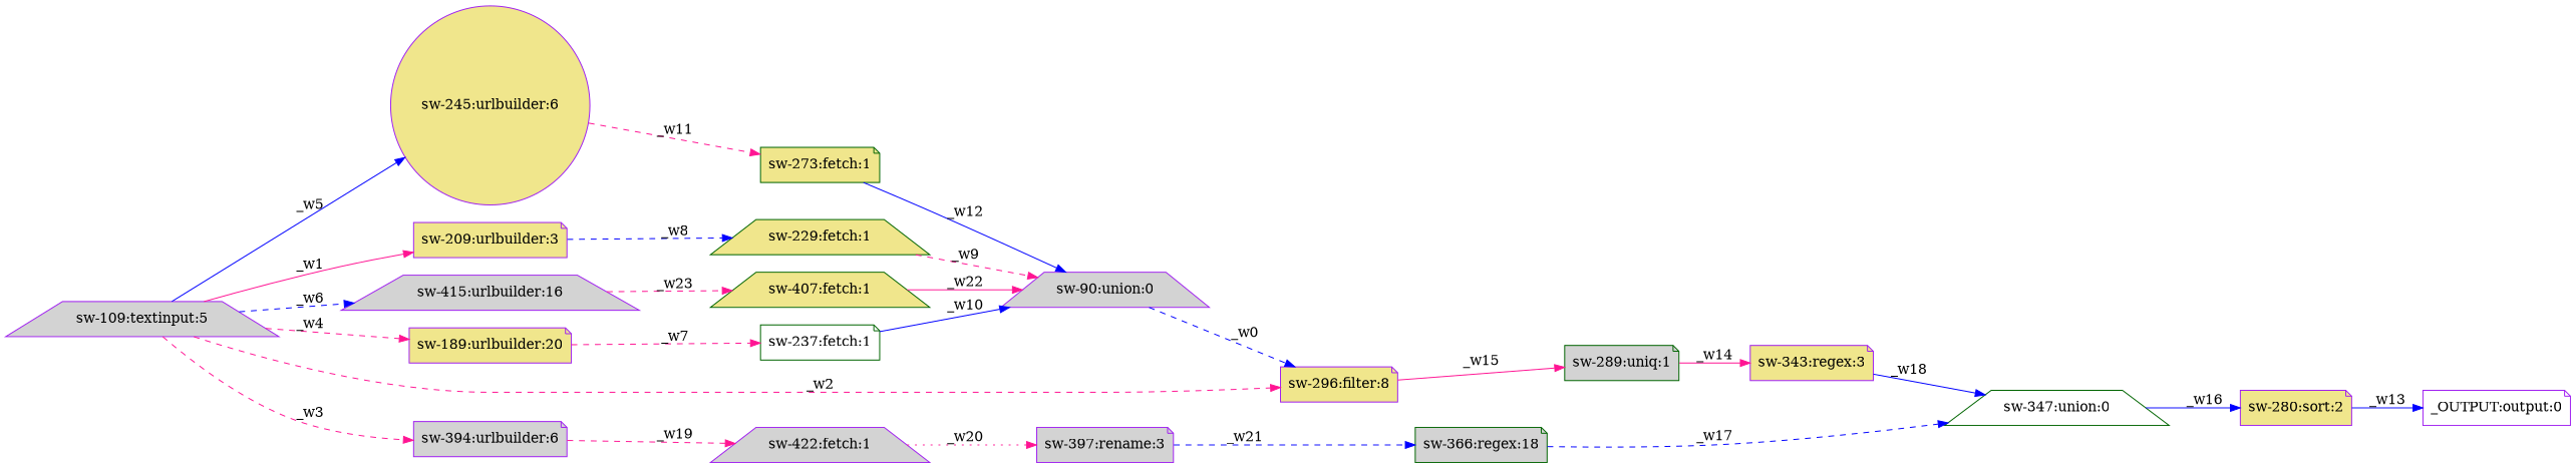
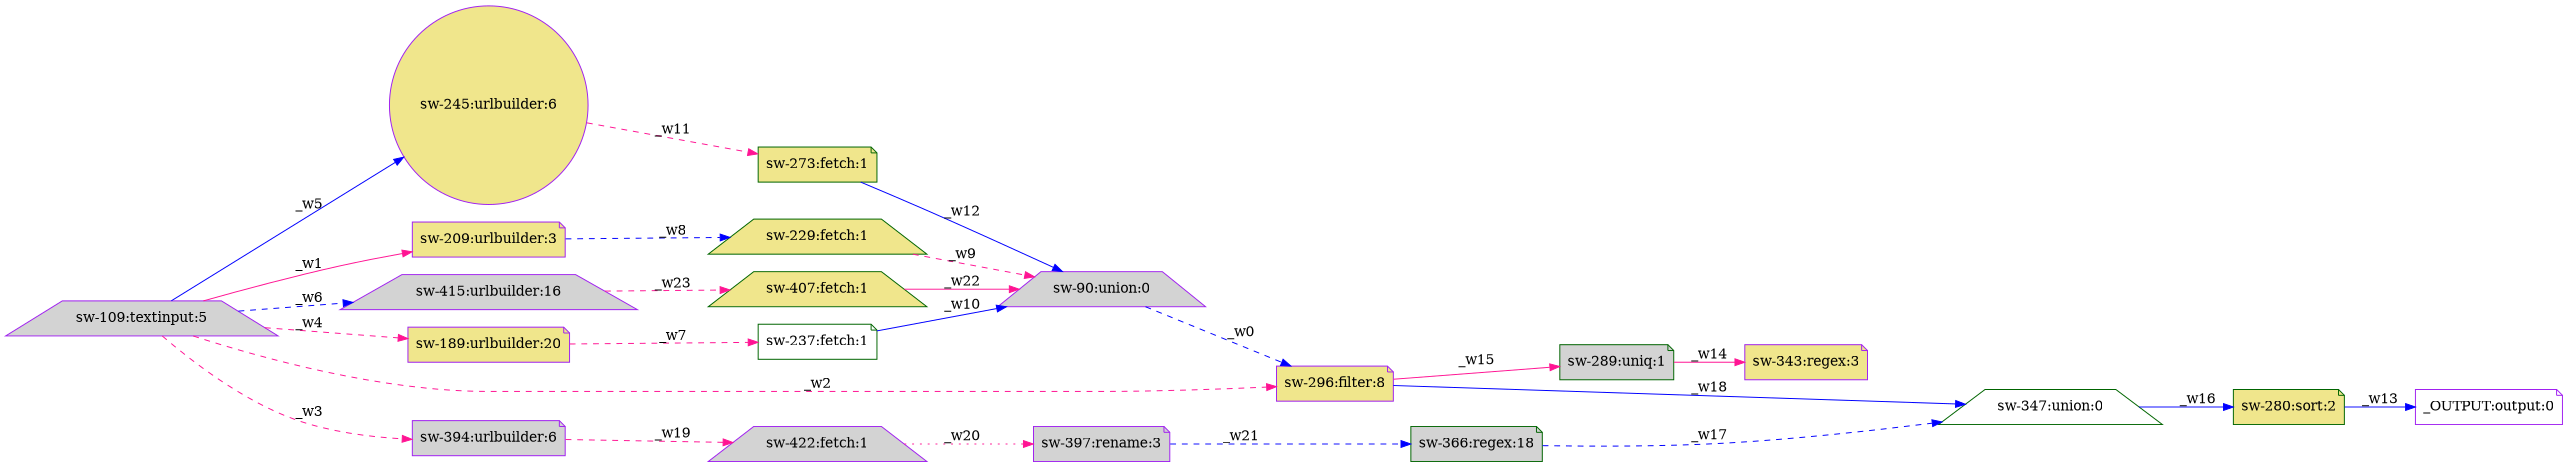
  digraph {
    rankdir=LR
    node [color=purple fillcolor=khaki shape=note style=filled]
    edge [color=deeppink style=dashed]
-   n1 [label="sw-280:sort:2"]
+   n1 [color=darkgreen label="sw-280:sort:2"]
    n2 [fillcolor=white label="_OUTPUT:output:0"]
    n3 [color=darkgreen label="sw-273:fetch:1"]
    n4 [fillcolor=lightgrey label="sw-90:union:0" shape=trapezium]
    n5 [label="sw-296:filter:8"]
    n6 [color=darkgreen fillcolor=white label="sw-347:union:0" shape=trapezium]
    n7 [color=darkgreen label="sw-407:fetch:1" shape=trapezium]
    n8 [fillcolor=lightgrey label="sw-415:urlbuilder:16" shape=trapezium]
    n9 [color=darkgreen label="sw-229:fetch:1" shape=trapezium]
    n10 [fillcolor=lightgrey label="sw-109:textinput:5" shape=trapezium]
    n11 [label="sw-189:urlbuilder:20"]
    n12 [label="sw-245:urlbuilder:6" shape=circle]
    n13 [fillcolor=lightgrey label="sw-394:urlbuilder:6"]
    n14 [label="sw-209:urlbuilder:3"]
    n15 [color=darkgreen fillcolor=white label="sw-237:fetch:1"]
    n16 [fillcolor=lightgrey label="sw-422:fetch:1" shape=trapezium]
    n17 [color=darkgreen fillcolor=lightgrey label="sw-289:uniq:1"]
    n18 [fillcolor=lightgrey label="sw-397:rename:3"]
    n19 [color=darkgreen fillcolor=lightgrey label="sw-366:regex:18"]
    n20 [label="sw-343:regex:3"]
    n1 -> n2 [color=blue label=_w13 style=solid]
    n3 -> n4 [color=blue label=_w12 style=solid]
    n4 -> n5 [color=blue label=_w0]
    n5 -> n17 [label=_w15 style=solid]
    n6 -> n1 [color=blue label=_w16 style=solid]
    n7 -> n4 [label=_w22 style=solid]
    n8 -> n7 [label=_w23]
    n9 -> n4 [label=_w9]
    n10 -> n5 [label=_w2]
    n10 -> n8 [color=blue label=_w6]
    n10 -> n11 [label=_w4]
    n10 -> n12 [color=blue label=_w5 style=solid]
    n10 -> n13 [label=_w3]
    n10 -> n14 [label=_w1 style=solid]
    n11 -> n15 [label=_w7]
    n12 -> n3 [label=_w11]
    n13 -> n16 [label=_w19]
    n14 -> n9 [color=blue label=_w8]
    n15 -> n4 [color=blue label=_w10 style=solid]
    n16 -> n18 [label=_w20 style=dotted]
    n17 -> n20 [label=_w14 style=solid]
    n18 -> n19 [color=blue label=_w21]
    n19 -> n6 [color=blue label=_w17]
-   n20 -> n6 [color=blue label=_w18 style=solid]
+   n5 -> n6 [color=blue label=_w18 style=solid]
  }
